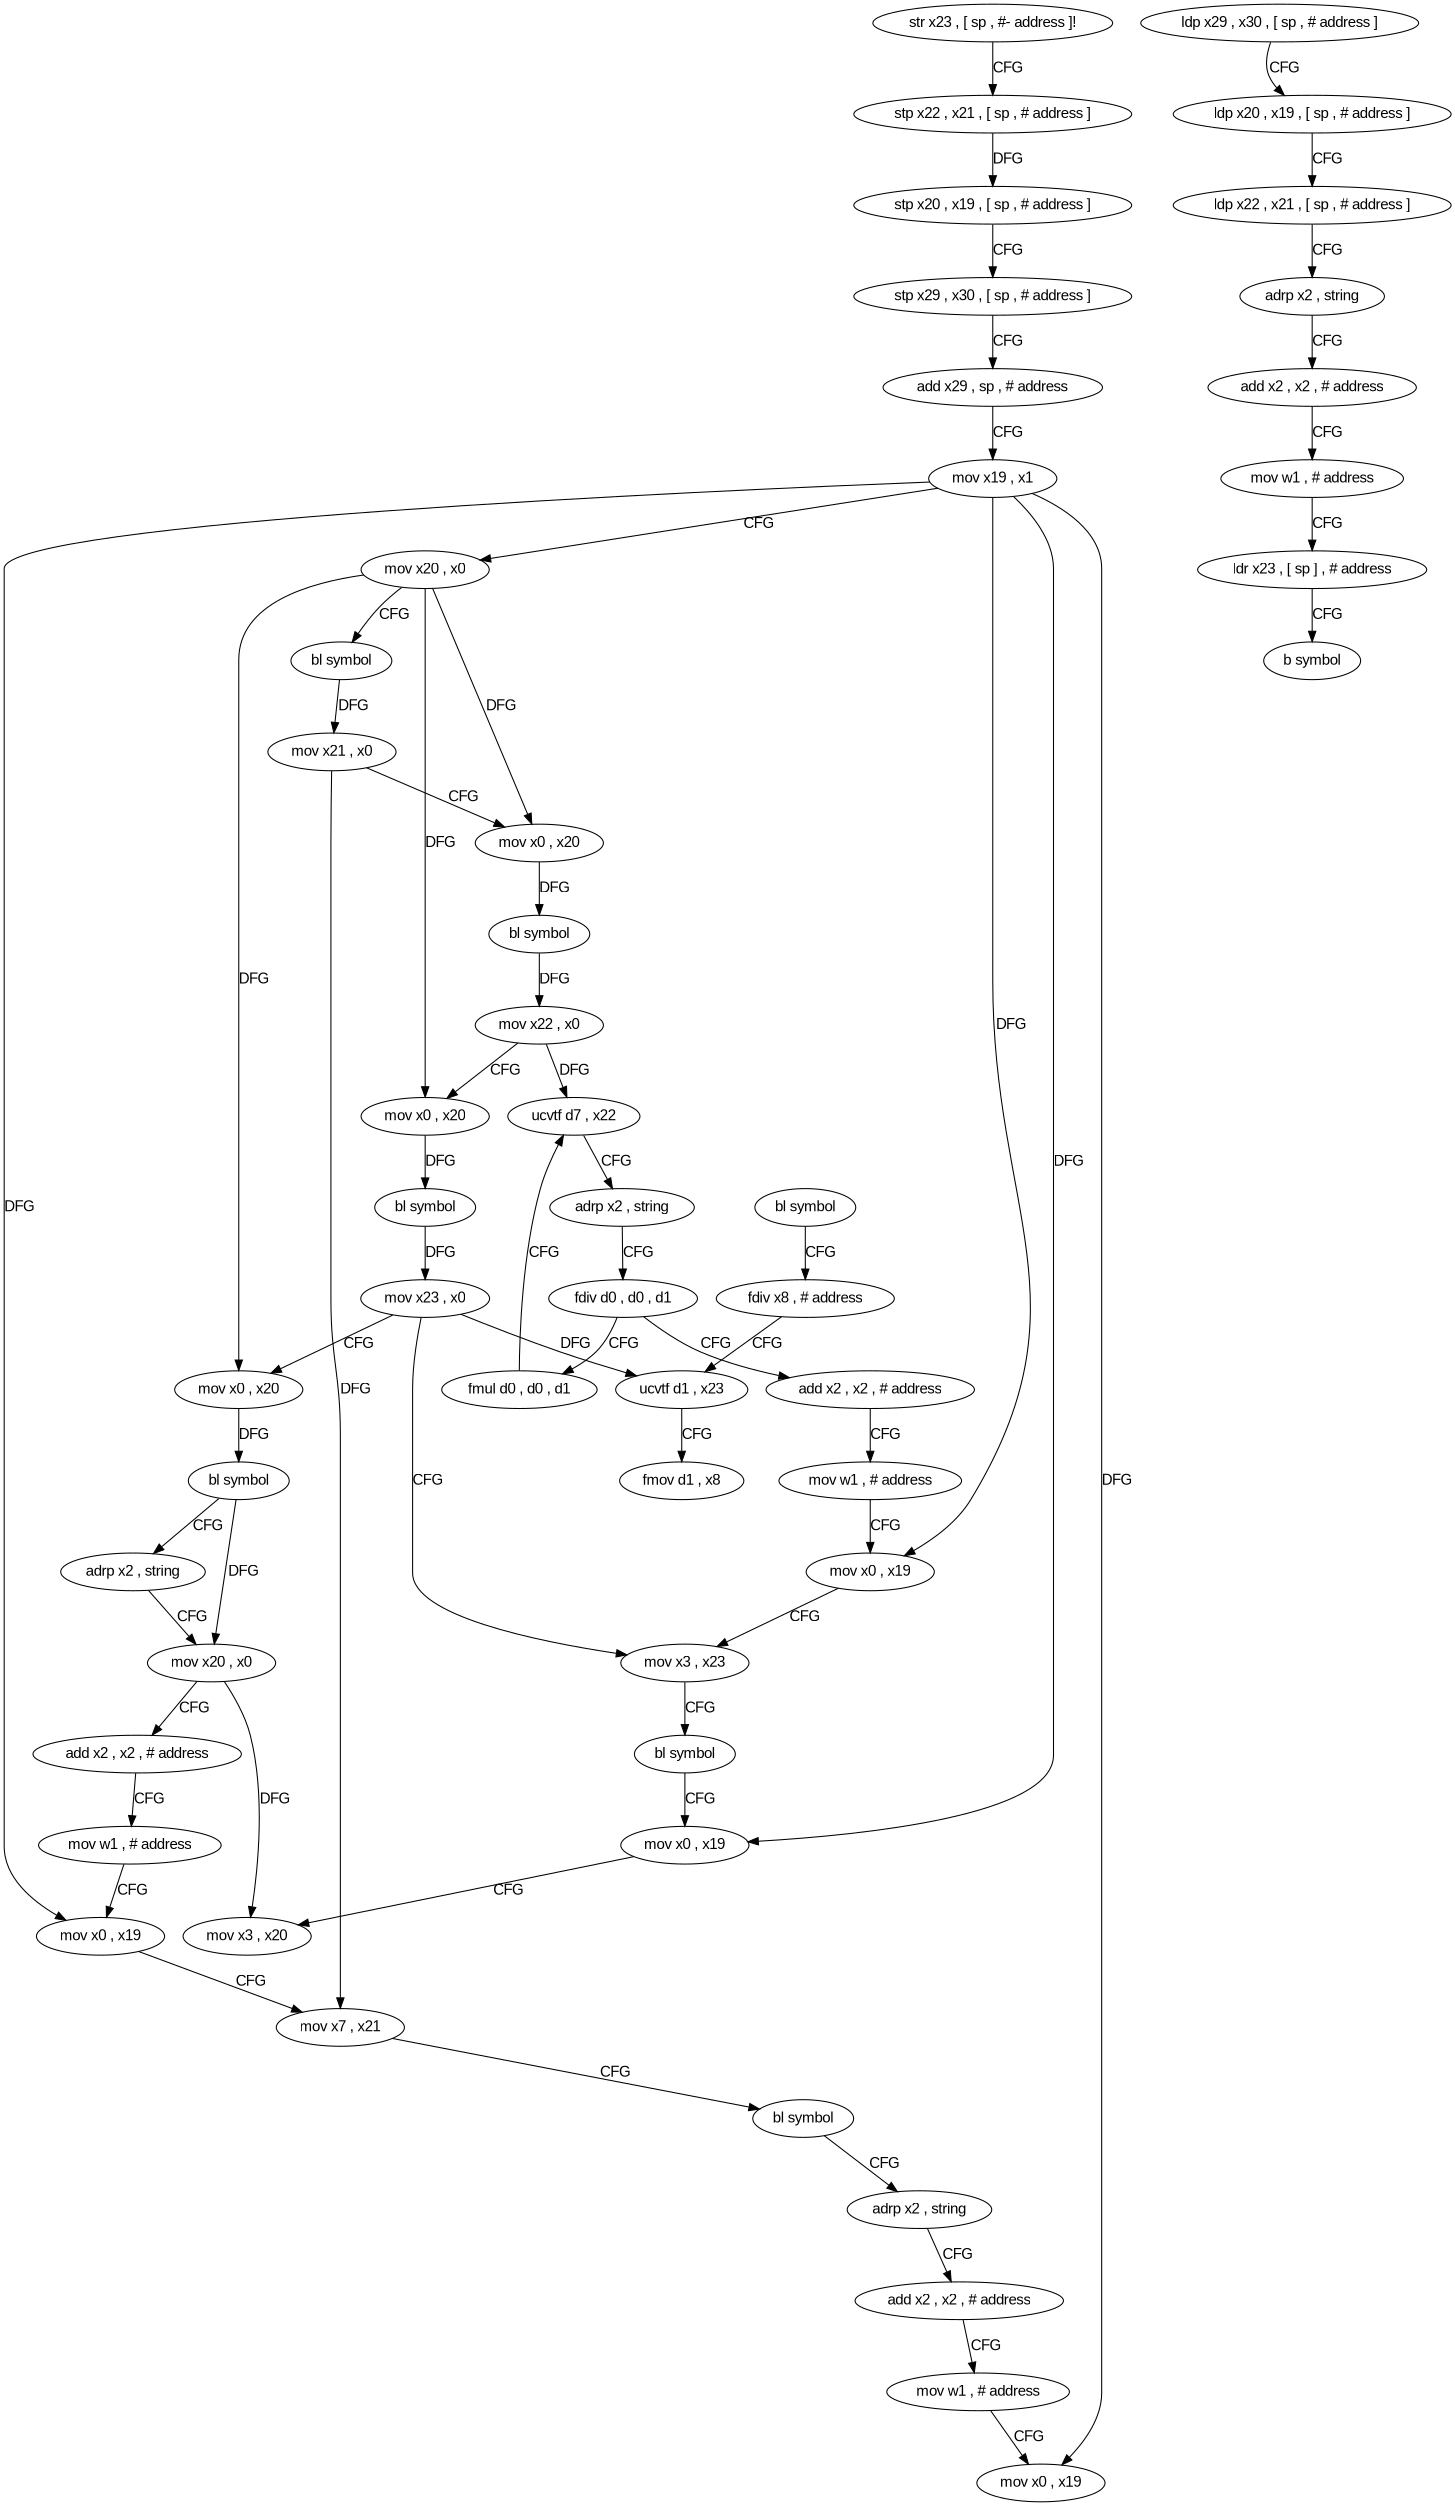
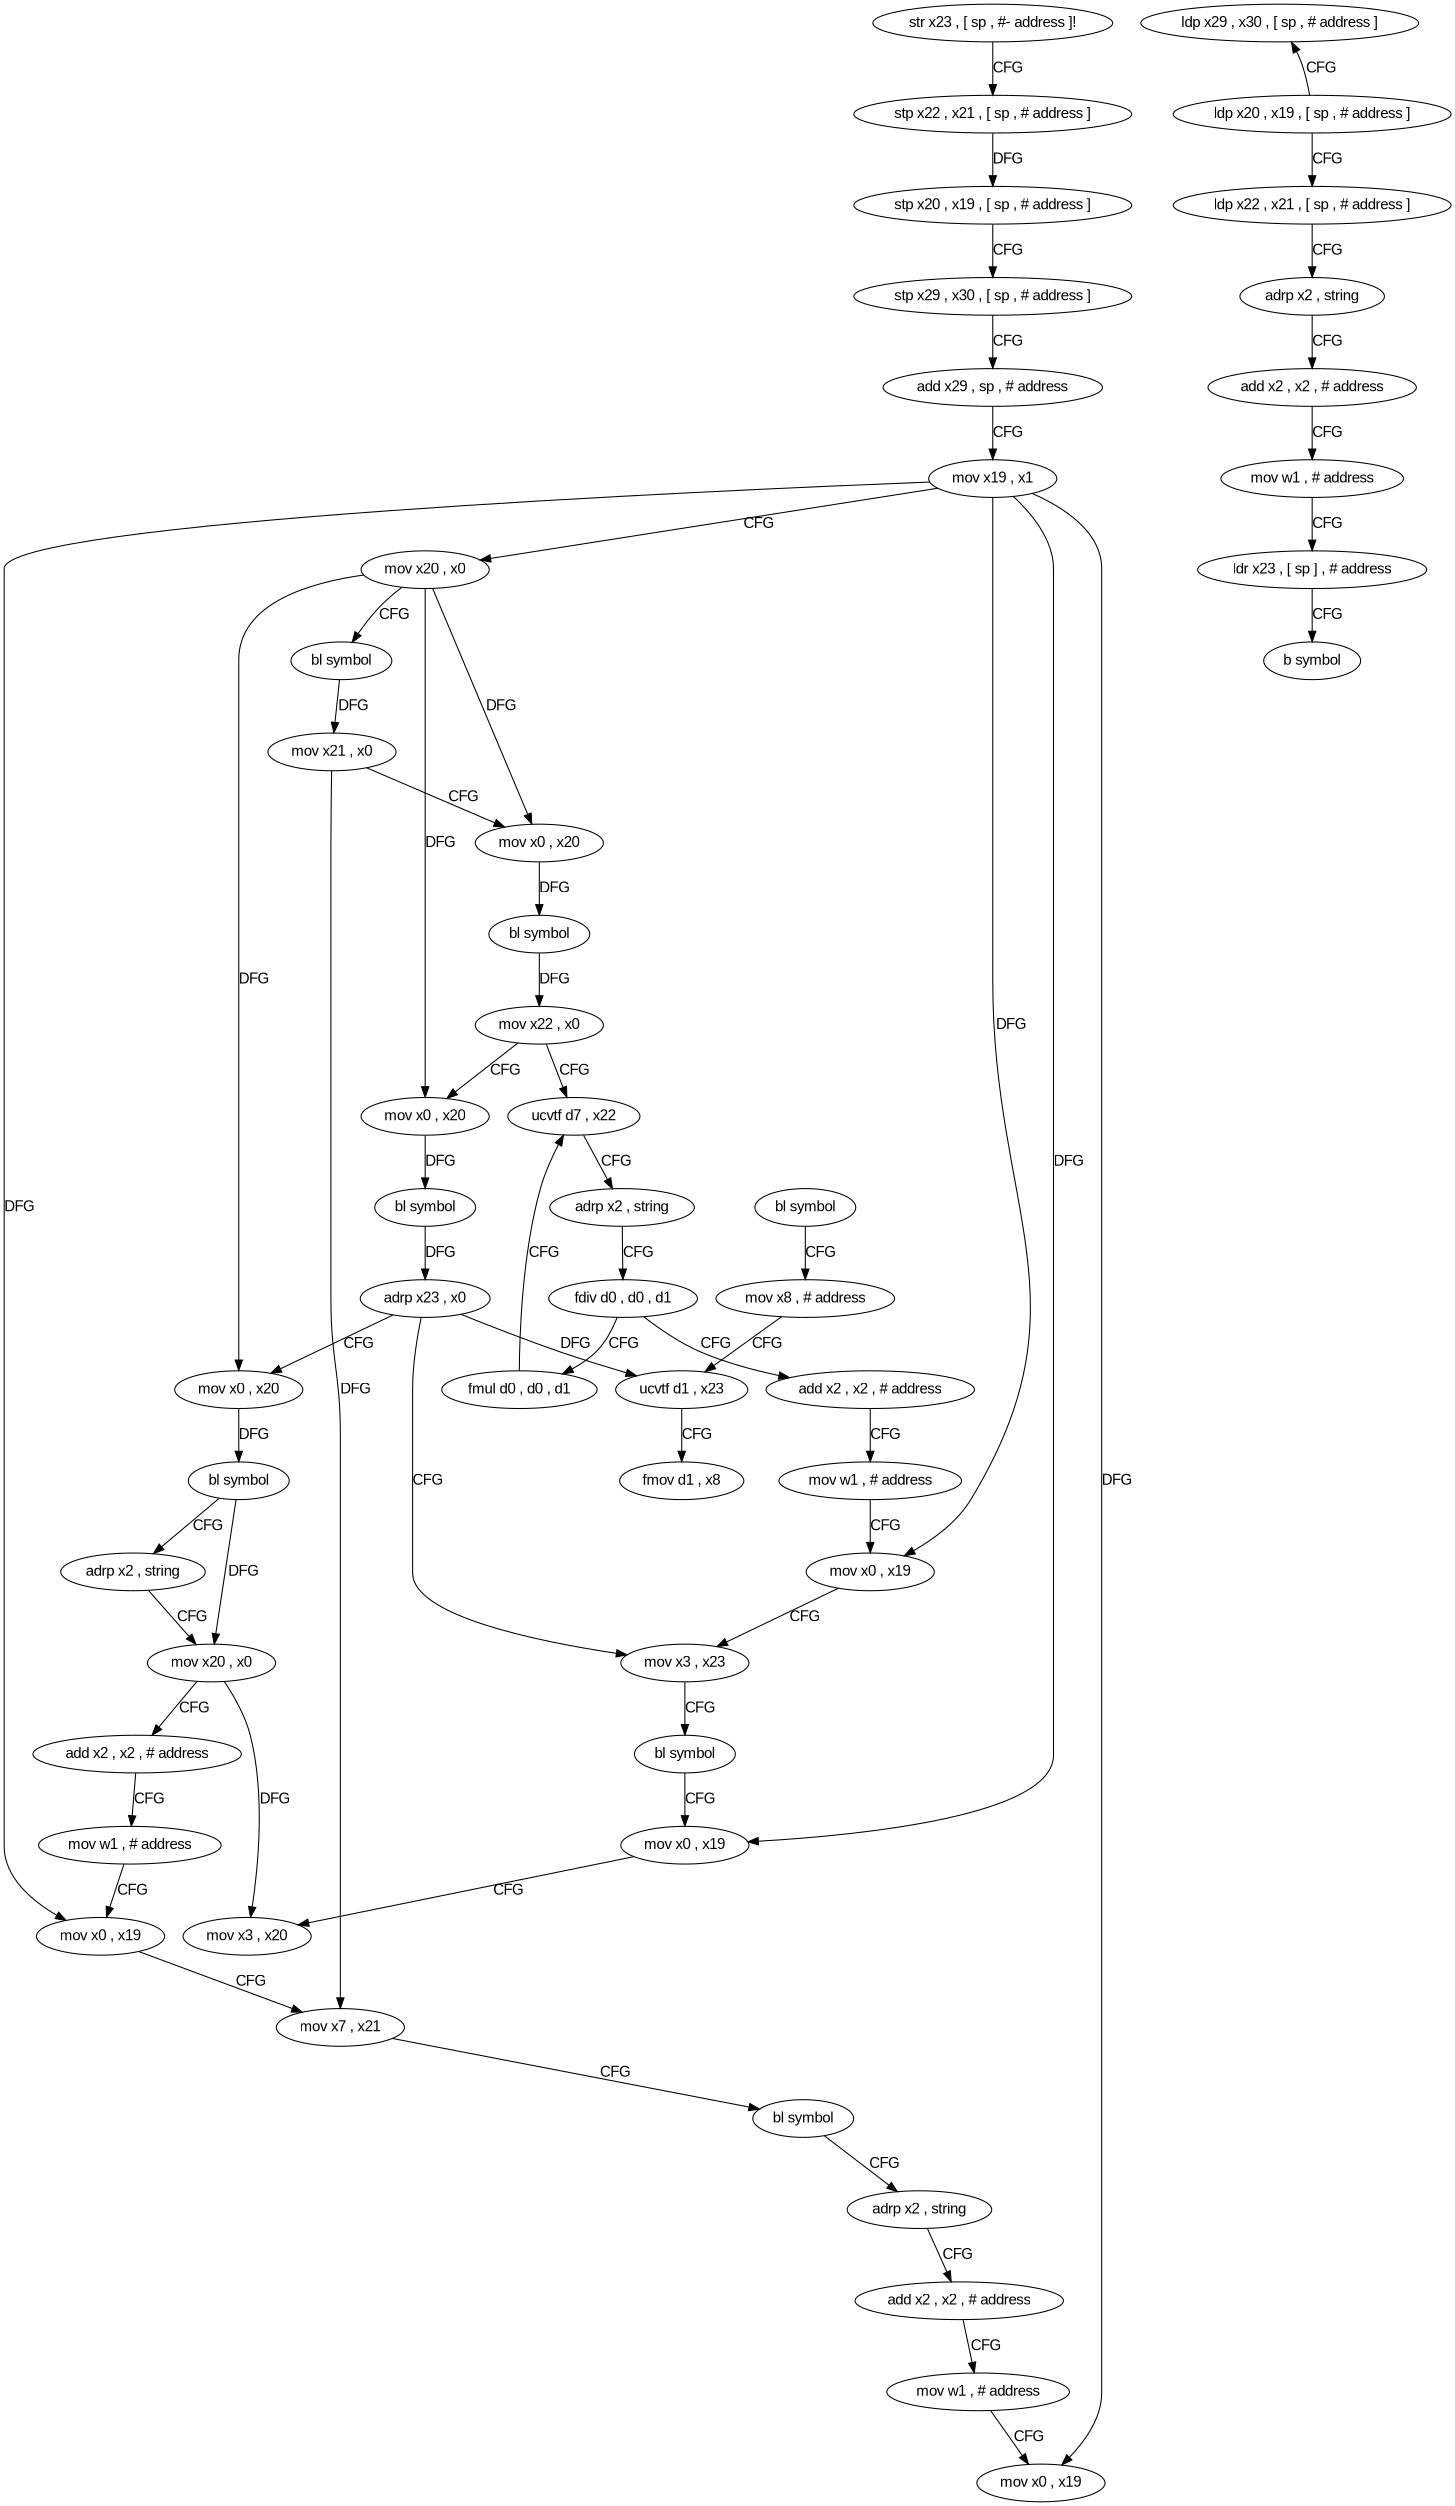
  digraph {
    fontname="Liberation Sans"
    node [fontname="Liberation Sans"]
    edge [fontname="Liberation Sans"]
    n1 [label="str x23 , [ sp , #- address ]!"]
    n2 [label="stp x22 , x21 , [ sp , # address ]"]
    n3 [label="stp x20 , x19 , [ sp , # address ]"]
    n4 [label="stp x29 , x30 , [ sp , # address ]"]
    n5 [label="add x29 , sp , # address"]
    n6 [label="mov x19 , x1"]
    n7 [label="mov x20 , x0"]
    n8 [label="mov x0 , x19"]
    n9 [label="mov x0 , x19"]
    n10 [label="mov x0 , x19"]
    n11 [label="mov x0 , x19"]
    n12 [label="bl symbol"]
    n13 [label="mov x0 , x20"]
    n14 [label="mov x0 , x20"]
    n15 [label="mov x0 , x20"]
    n16 [label="mov x7 , x21"]
    n17 [label="mov x3 , x23"]
    n18 [label="mov x3 , x20"]
    n19 [label="mov x21 , x0"]
    n20 [label="bl symbol"]
    n21 [label="bl symbol"]
    n22 [label="bl symbol"]
    n23 [label="bl symbol"]
    n24 [label="mov x22 , x0"]
    n25 [label="ucvtf d7 , x22"]
    n26 [label="adrp x2 , string"]
-   n27 [label="mov x23 , x0"]
+   n27 [label="adrp x23 , x0"]
    n28 [label="ucvtf d1 , x23"]
    n29 [label="fmov d1 , x8"]
    n30 [label="bl symbol"]
    n31 [label="adrp x2 , string"]
    n32 [label="mov x20 , x0"]
    n33 [label="add x2 , x2 , # address"]
    n34 [label="mov w1 , # address"]
    n35 [label="adrp x2 , string"]
    n36 [label="add x2 , x2 , # address"]
    n37 [label="mov w1 , # address"]
    n38 [label="bl symbol"]
-   n39 [label="fdiv x8 , # address"]
+   n39 [label="mov x8 , # address"]
    n40 [label="fmul d0 , d0 , d1"]
    n41 [label="fdiv d0 , d0 , d1"]
    n42 [label="add x2 , x2 , # address"]
    n43 [label="mov w1 , # address"]
    n44 [label="ldp x29 , x30 , [ sp , # address ]"]
    n45 [label="ldp x20 , x19 , [ sp , # address ]"]
    n46 [label="ldp x22 , x21 , [ sp , # address ]"]
    n47 [label="adrp x2 , string"]
    n48 [label="add x2 , x2 , # address"]
    n49 [label="mov w1 , # address"]
    n50 [label="ldr x23 , [ sp ] , # address"]
    n51 [label="b symbol"]
    n1 -> n2 [label=CFG]
    n2 -> n3 [label=DFG]
    n3 -> n4 [label=CFG]
    n4 -> n5 [label=CFG]
    n5 -> n6 [label=CFG]
    n6 -> n7 [label=CFG]
    n6 -> n8 [label=DFG]
    n6 -> n9 [label=DFG]
    n6 -> n10 [label=DFG]
    n6 -> n11 [label=DFG]
    n7 -> n12 [label=CFG]
    n7 -> n13 [label=DFG]
    n7 -> n14 [label=DFG]
    n7 -> n15 [label=DFG]
    n8 -> n16 [label=CFG]
    n10 -> n17 [label=CFG]
    n11 -> n18 [label=CFG]
    n12 -> n19 [label=DFG]
    n13 -> n20 [label=DFG]
    n14 -> n21 [label=DFG]
    n15 -> n22 [label=DFG]
    n16 -> n23 [label=CFG]
    n17 -> n30 [label=CFG]
    n19 -> n13 [label=CFG]
    n19 -> n16 [label=DFG]
    n20 -> n24 [label=DFG]
    n21 -> n27 [label=DFG]
    n22 -> n31 [label=CFG]
    n22 -> n32 [label=DFG]
    n23 -> n35 [label=CFG]
    n24 -> n14 [label=CFG]
-   n24 -> n25 [label=DFG]
+   n24 -> n25 [label=CFG]
    n25 -> n26 [label=CFG]
    n26 -> n41 [label=CFG]
    n27 -> n15 [label=CFG]
    n27 -> n17 [label=CFG]
    n27 -> n28 [label=DFG]
    n28 -> n29 [label=CFG]
    n30 -> n11 [label=CFG]
    n31 -> n32 [label=CFG]
    n32 -> n18 [label=DFG]
    n32 -> n33 [label=CFG]
    n33 -> n34 [label=CFG]
    n34 -> n8 [label=CFG]
    n35 -> n36 [label=CFG]
    n36 -> n37 [label=CFG]
    n37 -> n9 [label=CFG]
    n38 -> n39 [label=CFG]
    n39 -> n28 [label=CFG]
    n40 -> n25 [label=CFG]
    n41 -> n40 [label=CFG]
    n41 -> n42 [label=CFG]
    n42 -> n43 [label=CFG]
    n43 -> n10 [label=CFG]
-   n44 -> n45 [label=CFG]
+   n45 -> n44 [label=CFG]
    n45 -> n46 [label=CFG]
    n46 -> n47 [label=CFG]
    n47 -> n48 [label=CFG]
    n48 -> n49 [label=CFG]
    n49 -> n50 [label=CFG]
    n50 -> n51 [label=CFG]
  }
